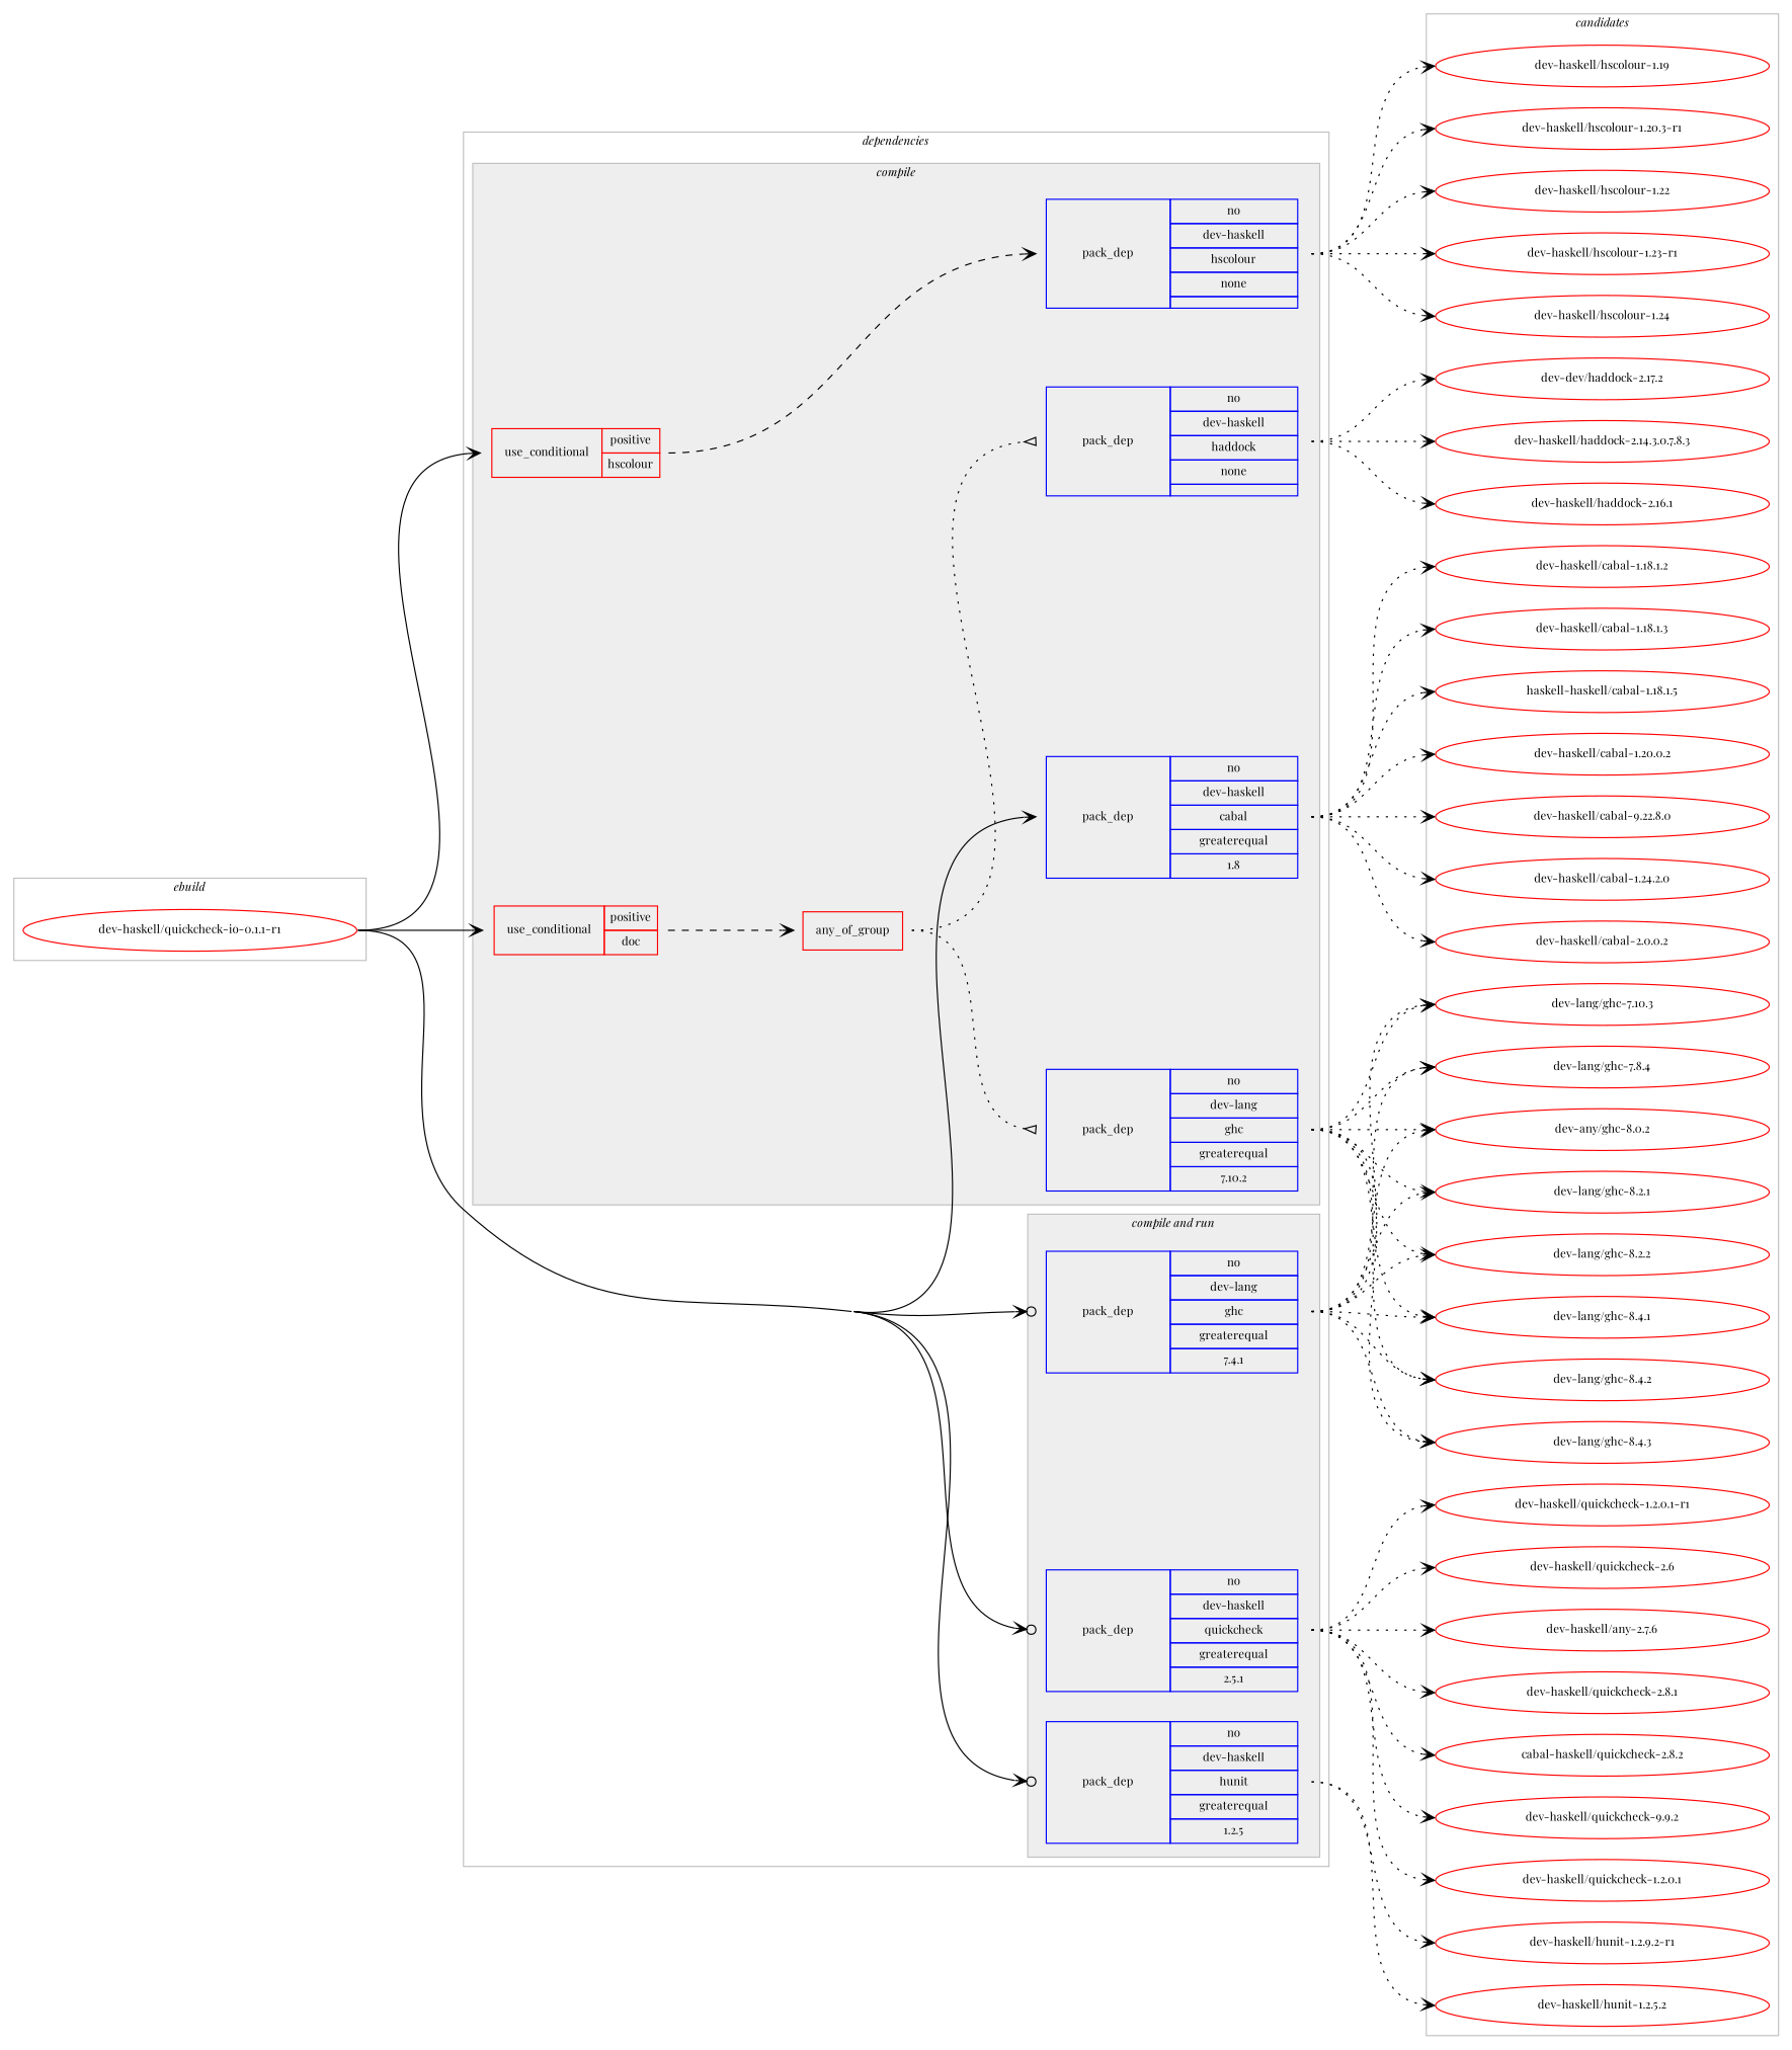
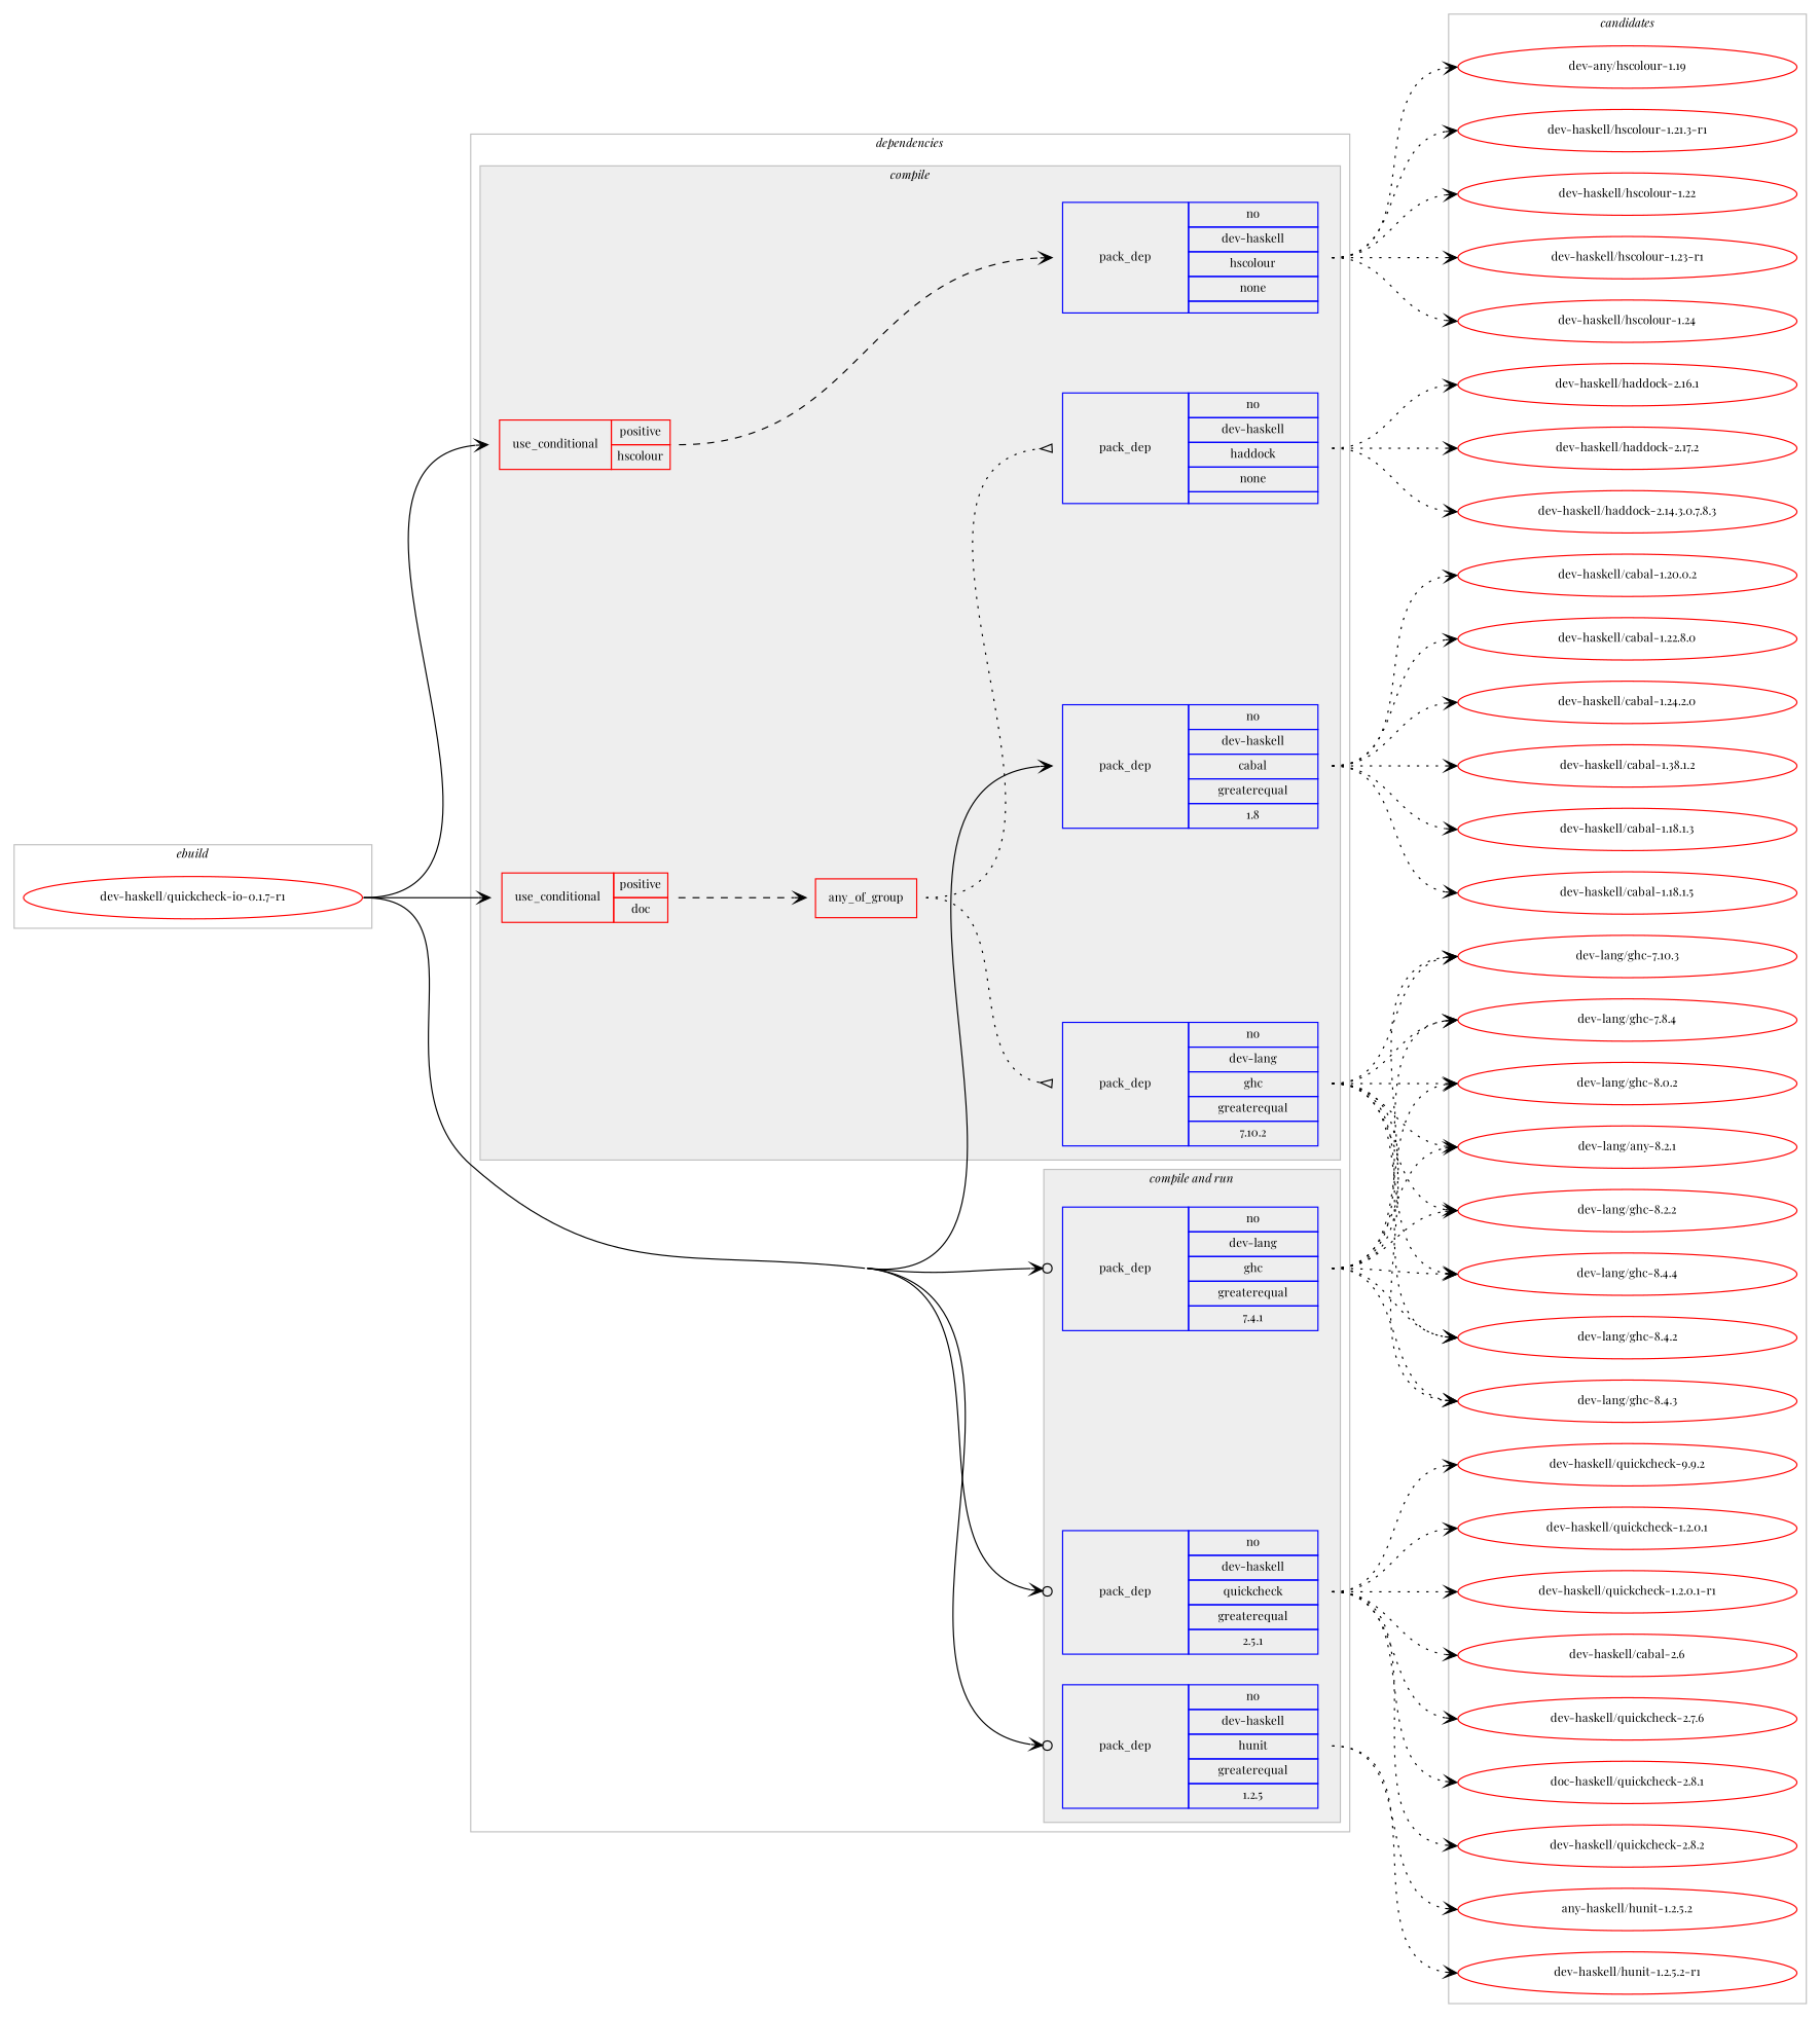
  digraph {
    compound=true
    concentrate=true
    fontname="Playfair Display"
    fontsize=10
    newrank=true
    rankdir=LR
    ranksep=1.5
    node [color=red fontname="Playfair Display" fontsize=10]
    edge [arrowhead=vee fontname="Playfair Display" headport=w style=dotted tailport=e weight=100]
-   n1 [label="dev-haskell/quickcheck-io-0.1.1-r1" width=4]
+   n1 [label="dev-haskell/quickcheck-io-0.1.7-r1" width=4]
    n2 [color=blue label=<<TABLE BORDER="0" CELLBORDER="1" CELLSPACING="0" CELLPADDING="4" WIDTH="220"><TR><TD ROWSPAN="6" CELLPADDING="30">pack_dep</TD></TR><TR><TD WIDTH="110">no</TD></TR><TR><TD>dev-haskell</TD></TR><TR><TD>haddock</TD></TR><TR><TD>none</TD></TR><TR><TD></TD></TR></TABLE>> shape=none]
    n3 [color=blue label=<<TABLE BORDER="0" CELLBORDER="1" CELLSPACING="0" CELLPADDING="4" WIDTH="220"><TR><TD ROWSPAN="6" CELLPADDING="30">pack_dep</TD></TR><TR><TD WIDTH="110">no</TD></TR><TR><TD>dev-lang</TD></TR><TR><TD>ghc</TD></TR><TR><TD>greaterequal</TD></TR><TR><TD>7.10.2</TD></TR></TABLE>> shape=none]
    n4 [label=<<TABLE BORDER="0" CELLBORDER="1" CELLSPACING="0" CELLPADDING="4"><TR><TD CELLPADDING="10">any_of_group</TD></TR></TABLE>> shape=none]
    n5 [label=<<TABLE BORDER="0" CELLBORDER="1" CELLSPACING="0" CELLPADDING="4"><TR><TD ROWSPAN="3" CELLPADDING="10">use_conditional</TD></TR><TR><TD>positive</TD></TR><TR><TD>doc</TD></TR></TABLE>> shape=none]
    n6 [color=blue label=<<TABLE BORDER="0" CELLBORDER="1" CELLSPACING="0" CELLPADDING="4" WIDTH="220"><TR><TD ROWSPAN="6" CELLPADDING="30">pack_dep</TD></TR><TR><TD WIDTH="110">no</TD></TR><TR><TD>dev-haskell</TD></TR><TR><TD>hscolour</TD></TR><TR><TD>none</TD></TR><TR><TD></TD></TR></TABLE>> shape=none]
    n7 [label=<<TABLE BORDER="0" CELLBORDER="1" CELLSPACING="0" CELLPADDING="4"><TR><TD ROWSPAN="3" CELLPADDING="10">use_conditional</TD></TR><TR><TD>positive</TD></TR><TR><TD>hscolour</TD></TR></TABLE>> shape=none]
    n8 [color=blue label=<<TABLE BORDER="0" CELLBORDER="1" CELLSPACING="0" CELLPADDING="4" WIDTH="220"><TR><TD ROWSPAN="6" CELLPADDING="30">pack_dep</TD></TR><TR><TD WIDTH="110">no</TD></TR><TR><TD>dev-haskell</TD></TR><TR><TD>cabal</TD></TR><TR><TD>greaterequal</TD></TR><TR><TD>1.8</TD></TR></TABLE>> shape=none]
    n9 [color=blue label=<<TABLE BORDER="0" CELLBORDER="1" CELLSPACING="0" CELLPADDING="4" WIDTH="220"><TR><TD ROWSPAN="6" CELLPADDING="30">pack_dep</TD></TR><TR><TD WIDTH="110">no</TD></TR><TR><TD>dev-haskell</TD></TR><TR><TD>hunit</TD></TR><TR><TD>greaterequal</TD></TR><TR><TD>1.2.5</TD></TR></TABLE>> shape=none]
    n10 [color=blue label=<<TABLE BORDER="0" CELLBORDER="1" CELLSPACING="0" CELLPADDING="4" WIDTH="220"><TR><TD ROWSPAN="6" CELLPADDING="30">pack_dep</TD></TR><TR><TD WIDTH="110">no</TD></TR><TR><TD>dev-haskell</TD></TR><TR><TD>quickcheck</TD></TR><TR><TD>greaterequal</TD></TR><TR><TD>2.5.1</TD></TR></TABLE>> shape=none]
    n11 [color=blue label=<<TABLE BORDER="0" CELLBORDER="1" CELLSPACING="0" CELLPADDING="4" WIDTH="220"><TR><TD ROWSPAN="6" CELLPADDING="30">pack_dep</TD></TR><TR><TD WIDTH="110">no</TD></TR><TR><TD>dev-lang</TD></TR><TR><TD>ghc</TD></TR><TR><TD>greaterequal</TD></TR><TR><TD>7.4.1</TD></TR></TABLE>> shape=none]
    n12 [label="dev-haskell/haddock-2.14.3.0.7.8.3" width=4]
    n13 [label="dev-haskell/haddock-2.16.1" width=4]
-   n14 [label="dev-dev/haddock-2.17.2" width=4]
+   n14 [label="dev-haskell/haddock-2.17.2" width=4]
    n15 [label="dev-lang/ghc-7.10.3" width=4]
    n16 [label="dev-lang/ghc-7.8.4" width=4]
-   n17 [label="dev-any/ghc-8.0.2" width=4]
-   n18 [label="dev-lang/ghc-8.2.1" width=4]
+   n17 [label="dev-lang/ghc-8.0.2" width=4]
+   n18 [label="dev-lang/any-8.2.1" width=4]
    n19 [label="dev-lang/ghc-8.2.2" width=4]
-   n20 [label="dev-lang/ghc-8.4.1" width=4]
+   n20 [label="dev-lang/ghc-8.4.4" width=4]
    n21 [label="dev-lang/ghc-8.4.2" width=4]
    n22 [label="dev-lang/ghc-8.4.3" width=4]
-   n23 [label="dev-haskell/hscolour-1.19" width=4]
-   n24 [label="dev-haskell/hscolour-1.20.3-r1" width=4]
+   n23 [label="dev-any/hscolour-1.19" width=4]
+   n24 [label="dev-haskell/hscolour-1.21.3-r1" width=4]
    n25 [label="dev-haskell/hscolour-1.22" width=4]
    n26 [label="dev-haskell/hscolour-1.23-r1" width=4]
    n27 [label="dev-haskell/hscolour-1.24" width=4]
-   n28 [label="dev-haskell/cabal-1.18.1.2" width=4]
+   n28 [label="dev-haskell/cabal-1.38.1.2" width=4]
    n29 [label="dev-haskell/cabal-1.18.1.3" width=4]
-   n30 [label="haskell-haskell/cabal-1.18.1.5" width=4]
+   n30 [label="dev-haskell/cabal-1.18.1.5" width=4]
    n31 [label="dev-haskell/cabal-1.20.0.2" width=4]
-   n32 [label="dev-haskell/cabal-9.22.8.0" width=4]
+   n32 [label="dev-haskell/cabal-1.22.8.0" width=4]
    n33 [label="dev-haskell/cabal-1.24.2.0" width=4]
-   n34 [label="dev-haskell/cabal-2.0.0.2" width=4]
-   n35 [label="dev-haskell/hunit-1.2.5.2" width=4]
-   n36 [label="dev-haskell/hunit-1.2.9.2-r1" width=4]
+   n35 [label="any-haskell/hunit-1.2.5.2" width=4]
+   n36 [label="dev-haskell/hunit-1.2.5.2-r1" width=4]
    n37 [label="dev-haskell/quickcheck-1.2.0.1" width=4]
    n38 [label="dev-haskell/quickcheck-1.2.0.1-r1" width=4]
-   n39 [label="dev-haskell/quickcheck-2.6" width=4]
-   n40 [label="dev-haskell/any-2.7.6" width=4]
-   n41 [label="dev-haskell/quickcheck-2.8.1" width=4]
-   n42 [label="cabal-haskell/quickcheck-2.8.2" width=4]
+   n39 [label="dev-haskell/cabal-2.6" width=4]
+   n40 [label="dev-haskell/quickcheck-2.7.6" width=4]
+   n41 [label="doc-haskell/quickcheck-2.8.1" width=4]
+   n42 [label="dev-haskell/quickcheck-2.8.2" width=4]
    n43 [label="dev-haskell/quickcheck-9.9.2" width=4]
    subgraph cluster_1 {
      color=gray
      label=<<i>ebuild</i>>
      rank=same
      n1
    }
    subgraph cluster_2 {
      color=gray
      label=<<i>dependencies</i>>
      subgraph cluster_3 {
        color=gray
        fillcolor="#eeeeee"
        label=<<i>compile</i>>
        style=filled
        subgraph sub_4 {
          color=gray
          fillcolor="#eeeeee"
          label=<<i>compile</i>>
          style=filled
          n5
          subgraph sub_5 {
            color=gray
            fillcolor="#eeeeee"
            label=<<i>compile</i>>
            style=filled
            n4
            subgraph sub_6 {
              color=gray
              fillcolor="#eeeeee"
              label=<<i>compile</i>>
              style=filled
              n2
            }
            subgraph sub_7 {
              color=gray
              fillcolor="#eeeeee"
              label=<<i>compile</i>>
              style=filled
              n3
            }
          }
        }
        subgraph sub_8 {
          color=gray
          fillcolor="#eeeeee"
          label=<<i>compile</i>>
          style=filled
          n7
          subgraph sub_9 {
            color=gray
            fillcolor="#eeeeee"
            label=<<i>compile</i>>
            style=filled
            n6
          }
        }
        subgraph sub_10 {
          color=gray
          fillcolor="#eeeeee"
          label=<<i>compile</i>>
          style=filled
          n8
        }
      }
      subgraph cluster_11 {
        color=gray
        fillcolor="#eeeeee"
        label=<<i>compile and run</i>>
        style=filled
        subgraph sub_12 {
          color=gray
          fillcolor="#eeeeee"
          label=<<i>compile and run</i>>
          style=filled
          n9
        }
        subgraph sub_13 {
          color=gray
          fillcolor="#eeeeee"
          label=<<i>compile and run</i>>
          style=filled
          n10
        }
        subgraph sub_14 {
          color=gray
          fillcolor="#eeeeee"
          label=<<i>compile and run</i>>
          style=filled
          n11
        }
      }
      subgraph cluster_15 {
        color=gray
        fillcolor="#eeeeee"
        label=<<i>run</i>>
        style=filled
      }
    }
    subgraph cluster_16 {
      color=gray
      label=<<i>candidates</i>>
      rank=same
      subgraph sub_17 {
        color=black
        label=<<i>candidates</i>>
        nodesep=1
        rank=same
        n12
        n13
        n14
      }
      subgraph sub_18 {
        color=black
        label=<<i>candidates</i>>
        nodesep=1
        rank=same
        n15
        n16
        n17
        n18
        n19
        n20
        n21
        n22
      }
      subgraph sub_19 {
        color=black
        label=<<i>candidates</i>>
        nodesep=1
        rank=same
        n23
        n24
        n25
        n26
        n27
      }
      subgraph sub_20 {
        color=black
        label=<<i>candidates</i>>
        nodesep=1
        rank=same
        n28
        n29
        n30
        n31
        n32
        n33
-       n34
      }
      subgraph sub_21 {
        color=black
        label=<<i>candidates</i>>
        nodesep=1
        rank=same
        n35
        n36
      }
      subgraph sub_22 {
        color=black
        label=<<i>candidates</i>>
        nodesep=1
        rank=same
        n37
        n38
        n39
        n40
        n41
        n42
        n43
      }
      subgraph sub_23 {
        color=black
        label=<<i>candidates</i>>
        nodesep=1
        rank=same
        n15
        n16
        n17
        n18
        n19
        n20
        n21
        n22
      }
    }
    n1 -> n5 [style=solid weight=20]
    n1 -> n7 [style=solid weight=20]
    n1 -> n8 [style=solid weight=20]
    n1 -> n9 [arrowhead=odotvee style=solid weight=20]
    n1 -> n10 [arrowhead=odotvee style=solid weight=20]
    n1 -> n11 [arrowhead=odotvee style=solid weight=20]
    n2 -> n12
    n2 -> n13
    n2 -> n14
    n3 -> n15
    n3 -> n16
    n3 -> n17
    n3 -> n18
    n3 -> n19
    n3 -> n20
    n3 -> n21
    n3 -> n22
    n4 -> n2 [arrowhead=oinv weight=20]
    n4 -> n3 [arrowhead=oinv weight=20]
    n5 -> n4 [style=dashed weight=20]
    n6 -> n23
    n6 -> n24
    n6 -> n25
    n6 -> n26
    n6 -> n27
    n7 -> n6 [style=dashed weight=20]
    n8 -> n28
    n8 -> n29
    n8 -> n30
    n8 -> n31
    n8 -> n32
    n8 -> n33
-   n8 -> n34
    n9 -> n35
    n9 -> n36
    n10 -> n37
    n10 -> n38
    n10 -> n39
    n10 -> n40
    n10 -> n41
    n10 -> n42
    n10 -> n43
    n11 -> n15
    n11 -> n16
    n11 -> n17
    n11 -> n18
    n11 -> n19
    n11 -> n20
    n11 -> n21
    n11 -> n22
  }
